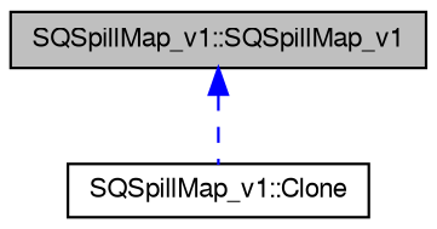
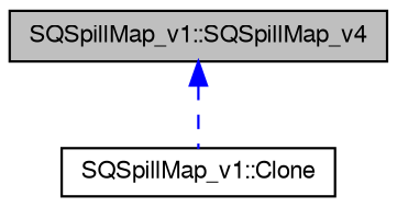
  digraph {
    rankdir=TB
    node [color=black fontname=FreeSans fontsize=10 shape=record]
-   n1 [fillcolor=grey75 fontcolor=black height=0.2 label="SQSpillMap_v1::SQSpillMap_v1" style=filled width=0.4]
+   n1 [fillcolor=grey75 fontcolor=black height=0.2 label="SQSpillMap_v1::SQSpillMap_v4" style=filled width=0.4]
    n2 [height=0.2 label="SQSpillMap_v1::Clone" width=0.4]
    n1 -> n2 [color=blue dir=back fontname=FreeSans fontsize=10 labelfontname=FreeSans labelfontsize=10 style=dashed]
  }
